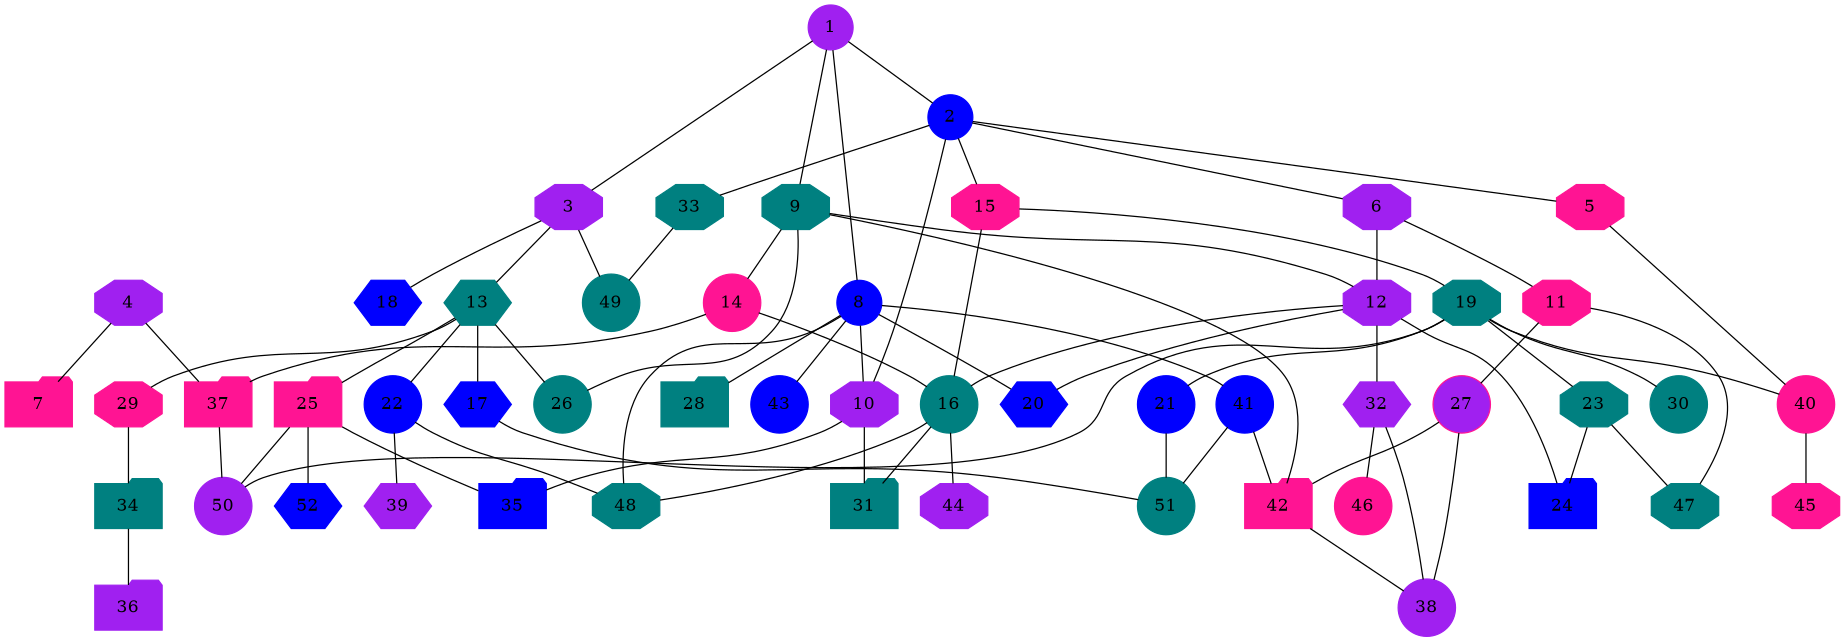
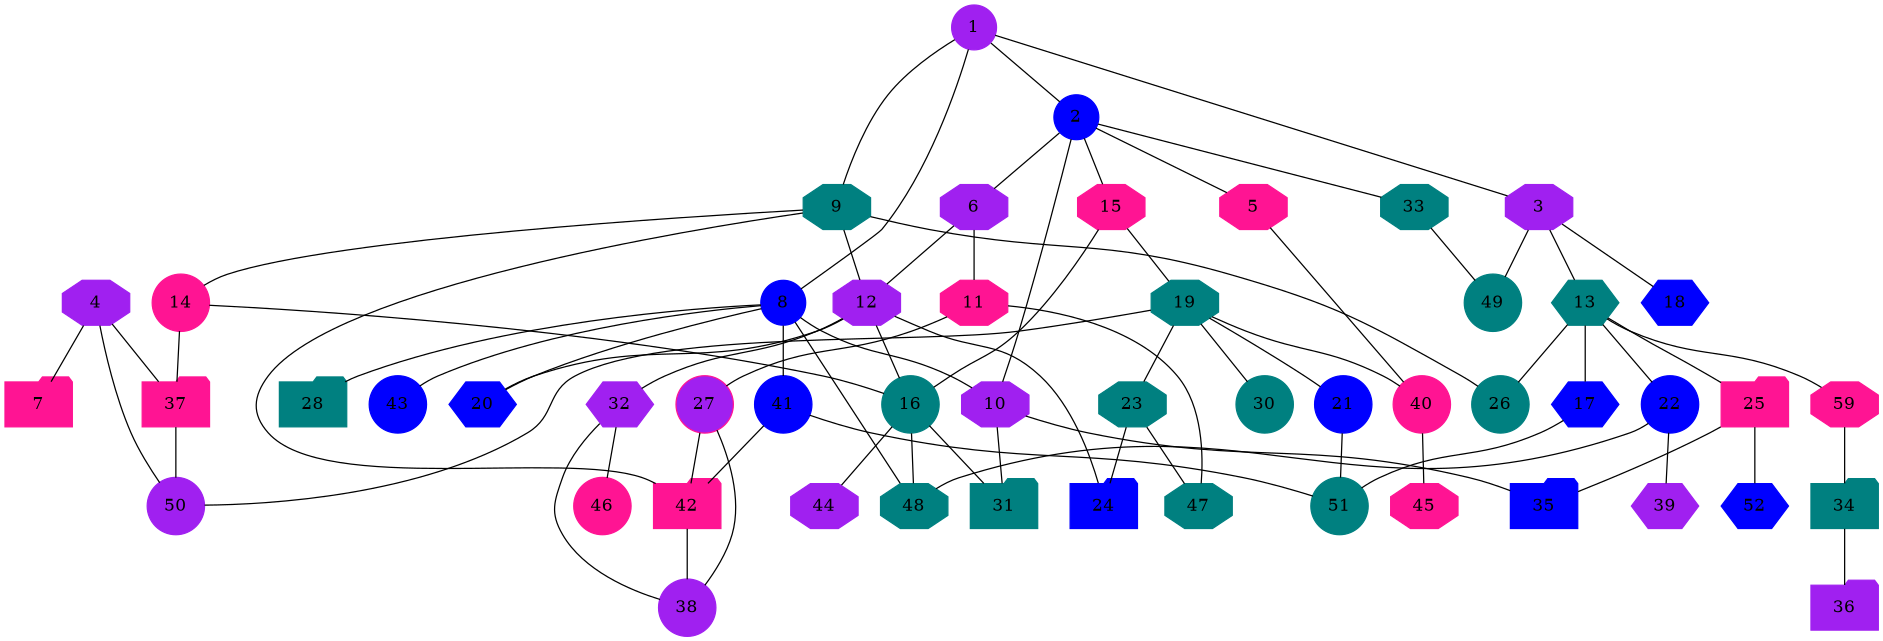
  graph {
    node [color=teal shape=circle style=filled]
    1 [color=purple]
    2 [color=blue]
    3 [color=purple shape=octagon]
    8 [color=blue]
    9 [shape=octagon]
    5 [color=deeppink shape=octagon]
    6 [color=purple shape=octagon]
    10 [color=purple shape=octagon]
    15 [color=deeppink shape=octagon]
    33 [shape=octagon]
    13 [shape=hexagon]
    18 [color=blue shape=hexagon]
    49
    20 [color=blue shape=hexagon]
    28 [shape=folder]
    41 [color=blue]
    43 [color=blue]
    48 [shape=octagon]
    12 [color=purple shape=octagon]
    14 [color=deeppink]
    26
    42 [color=deeppink shape=folder]
    40 [color=deeppink]
    11 [color=deeppink shape=octagon]
    31 [shape=folder]
    35 [color=blue shape=folder]
    16
    19 [shape=octagon]
    4 [color=purple shape=octagon]
    7 [color=deeppink shape=folder]
    37 [color=deeppink shape=folder]
    17 [color=blue shape=hexagon]
    22 [color=blue]
    25 [color=deeppink shape=folder]
-   29 [color=deeppink shape=octagon]
+   29 [color=deeppink shape=octagon label=59]
    50 [color=purple]
    45 [color=deeppink shape=octagon]
    24 [color=blue shape=folder]
    32 [color=purple shape=hexagon]
    27 [color=deeppink fillcolor=purple]
    47 [shape=octagon]
    51
    38 [color=purple]
    44 [color=purple shape=octagon]
    46 [color=deeppink]
    39 [color=purple shape=hexagon]
    52 [color=blue shape=hexagon]
    34 [shape=folder]
    21 [color=blue]
    23 [shape=octagon]
    30
    36 [color=purple shape=folder]
    1 -- 2
    1 -- 3
    1 -- 8
    1 -- 9
    2 -- 5
    2 -- 6
    2 -- 10
    2 -- 15
    2 -- 33
    3 -- 13
    3 -- 18
    3 -- 49
    8 -- 10
    8 -- 20
    8 -- 28
    8 -- 41
    8 -- 43
    8 -- 48
    9 -- 12
    9 -- 14
    9 -- 26
    9 -- 42
    5 -- 40
    6 -- 12
    6 -- 11
    10 -- 31
    10 -- 35
    15 -- 16
    15 -- 19
    33 -- 49
    13 -- 26
    13 -- 17
    13 -- 22
    13 -- 25
    13 -- 29
    41 -- 42
    41 -- 51
    12 -- 20
    12 -- 16
    12 -- 24
    12 -- 32
    14 -- 16
    14 -- 37
    42 -- 38
    40 -- 45
    11 -- 27
    11 -- 47
    16 -- 48
    16 -- 31
    16 -- 44
    19 -- 40
    19 -- 50
    19 -- 21
    19 -- 23
    19 -- 30
    4 -- 7
    4 -- 37
    37 -- 50
    17 -- 51
    22 -- 48
    22 -- 39
    25 -- 35
-   25 -- 50
+   4 -- 50
    25 -- 52
    29 -- 34
    32 -- 38
    32 -- 46
    27 -- 42
    27 -- 38
    34 -- 36
    21 -- 51
    23 -- 24
    23 -- 47
  }
